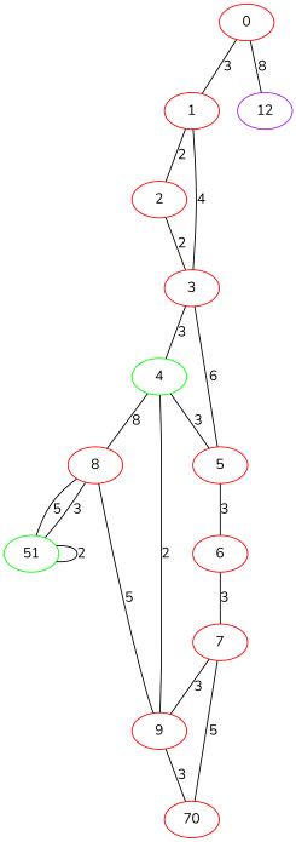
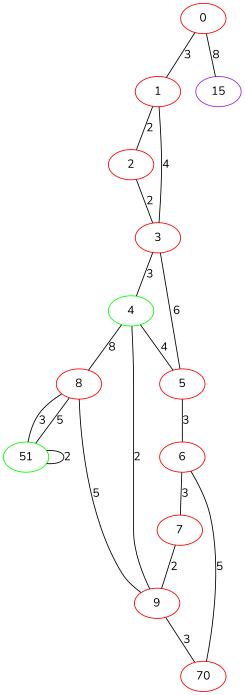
  graph {
    fontname=Nunito
    node [color=red fontname=Nunito weight=1]
    edge [fontname=Nunito]
    0
    1
-   12 [color=purple weight=4]
+   12 [color=purple weight=4 label=15]
    2
    3
    4 [color=green weight=2]
    5
    8
    9
    6
    n11 [color=green label=51 weight=2]
    n12 [label=70]
    7
    0 -- 1 [label=3]
    0 -- 12 [label=8]
    1 -- 2 [label=2]
    1 -- 3 [label=4]
    2 -- 3 [label=2]
    3 -- 4 [label=3]
    3 -- 5 [label=6]
-   4 -- 5 [label=3]
+   4 -- 5 [label=4]
    4 -- 8 [label=8]
    4 -- 9 [label=2]
    5 -- 6 [label=3]
    8 -- 9 [label=5]
    8 -- n11 [label=5]
    8 -- n11 [label=3]
    9 -- n12 [label=3]
    6 -- 7 [label=3]
    n11 -- n11 [label=2]
-   7 -- 9 [label=3]
-   7 -- n12 [label=5]
+   7 -- 9 [label=2]
+   6 -- n12 [label=5]
  }
